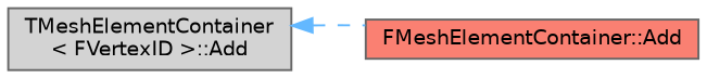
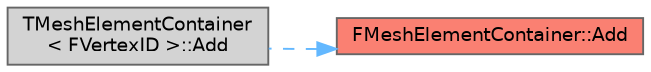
  digraph {
    rankdir=RL
    node [fontname=Helvetica fontsize=10 shape=box style=filled]
    n1 [color=gray40 fillcolor=salmon fontcolor=black height=0.2 label="FMeshElementContainer::Add" width=0.4]
    n2 [color=grey40 fillcolor=lightgrey height=0.2 label="TMeshElementContainer\l\< FVertexID \>::Add" width=0.4]
-   n2 -> n1 [color=steelblue1 dir=back fontname=Helvetica fontsize=10 labelfontname=Helvetica labelfontsize=10 style=dashed]
+   n1 -> n2 [color=steelblue1 dir=back fontname=Helvetica fontsize=10 labelfontname=Helvetica labelfontsize=10 style=dashed]
  }
